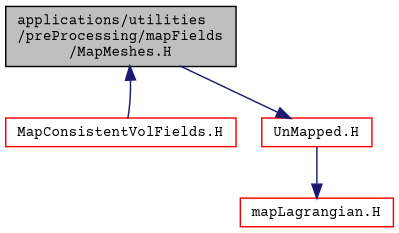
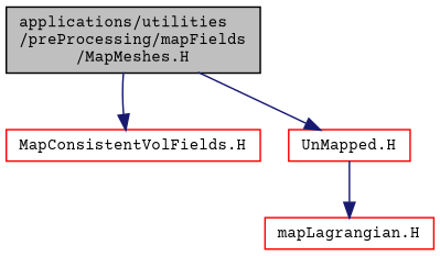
  digraph {
    fontname="Courier Prime"
    node [color=red fontname="Courier Prime" fontsize=10 shape=record]
    edge [color=midnightblue fontname="Courier Prime" fontsize=10 labelfontname=Helvetica labelfontsize=10 style=solid]
    n1 [color=black fillcolor=grey75 fontcolor=black height=0.2 label="applications/utilities\l/preProcessing/mapFields\l/MapMeshes.H" style=filled width=0.4]
    n2 [height=0.2 label="MapConsistentVolFields.H" width=0.4]
    n3 [height=0.2 label="UnMapped.H" width=0.4]
    n4 [height=0.2 label="mapLagrangian.H" width=0.4]
-   n2 -> n1
+   n1 -> n2
    n1 -> n3
    n3 -> n4
  }
